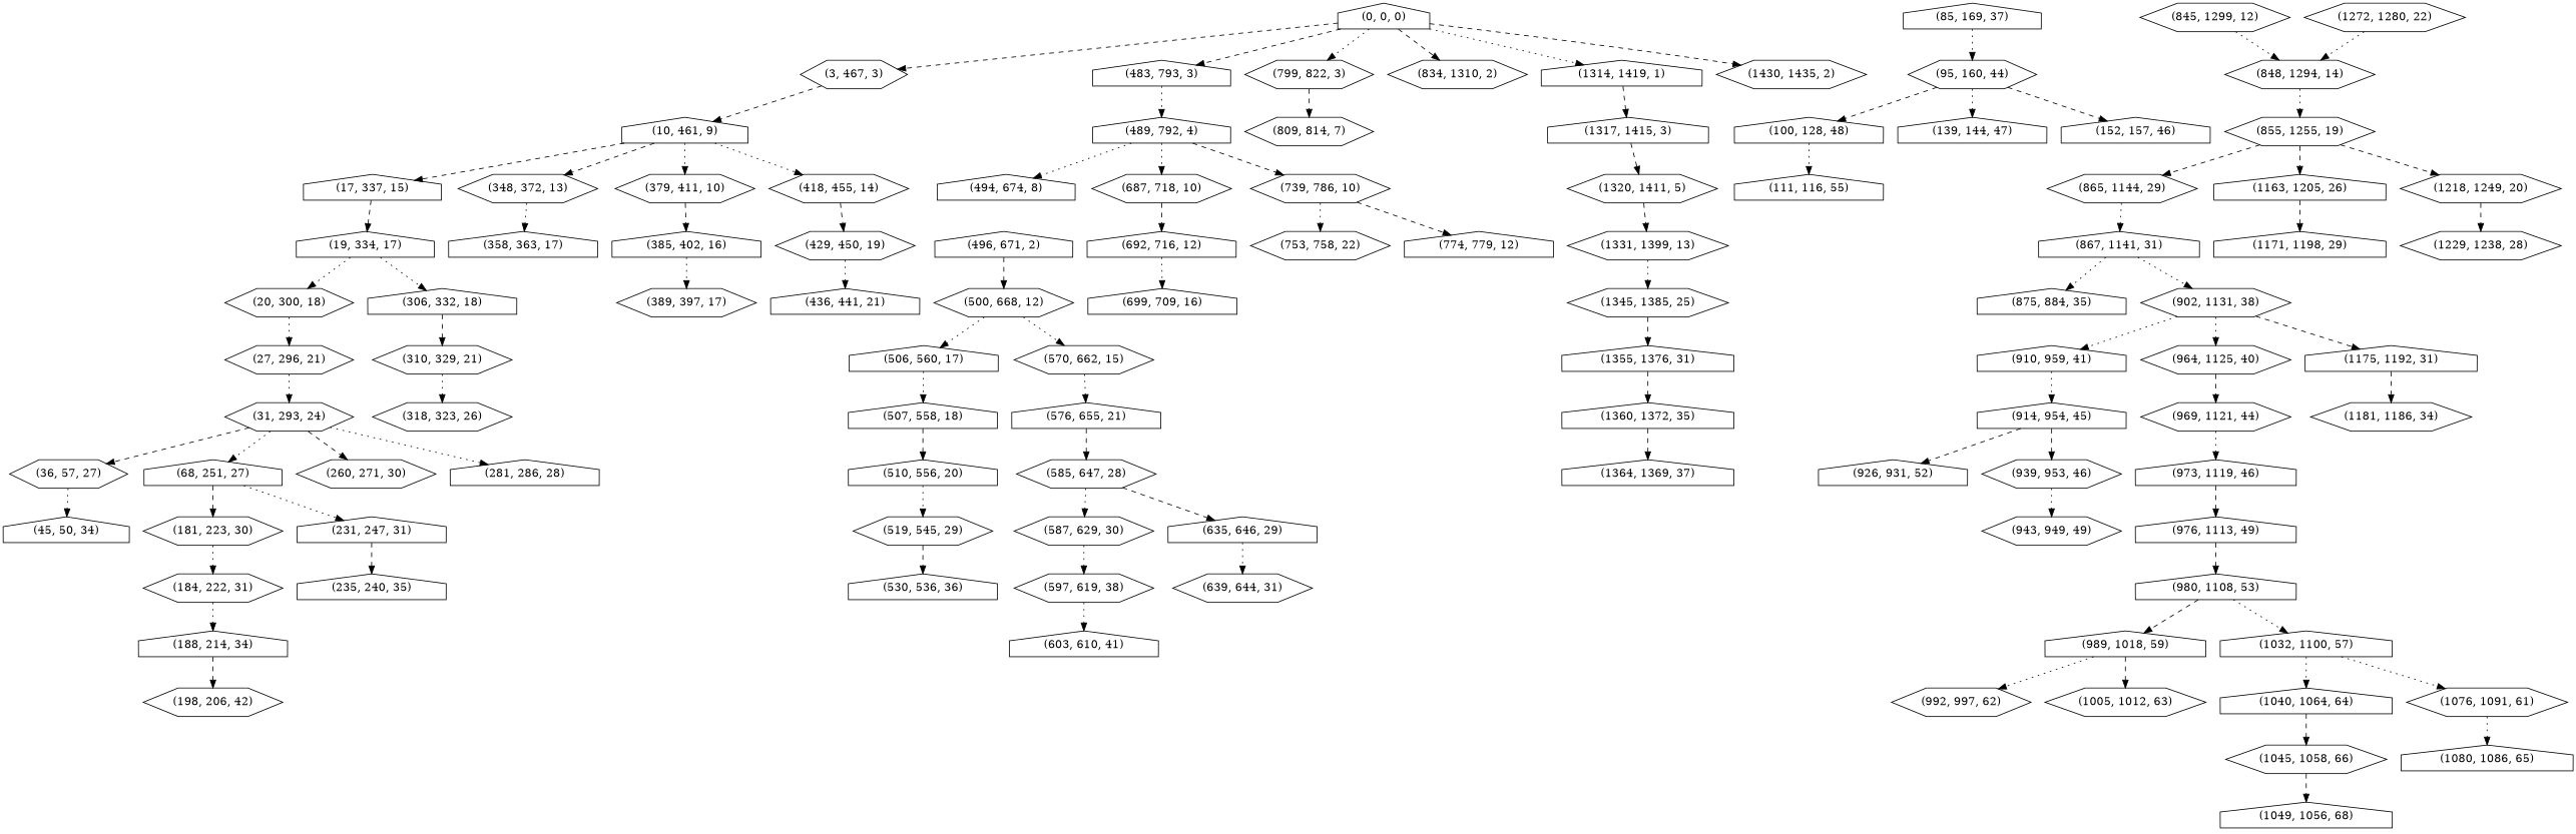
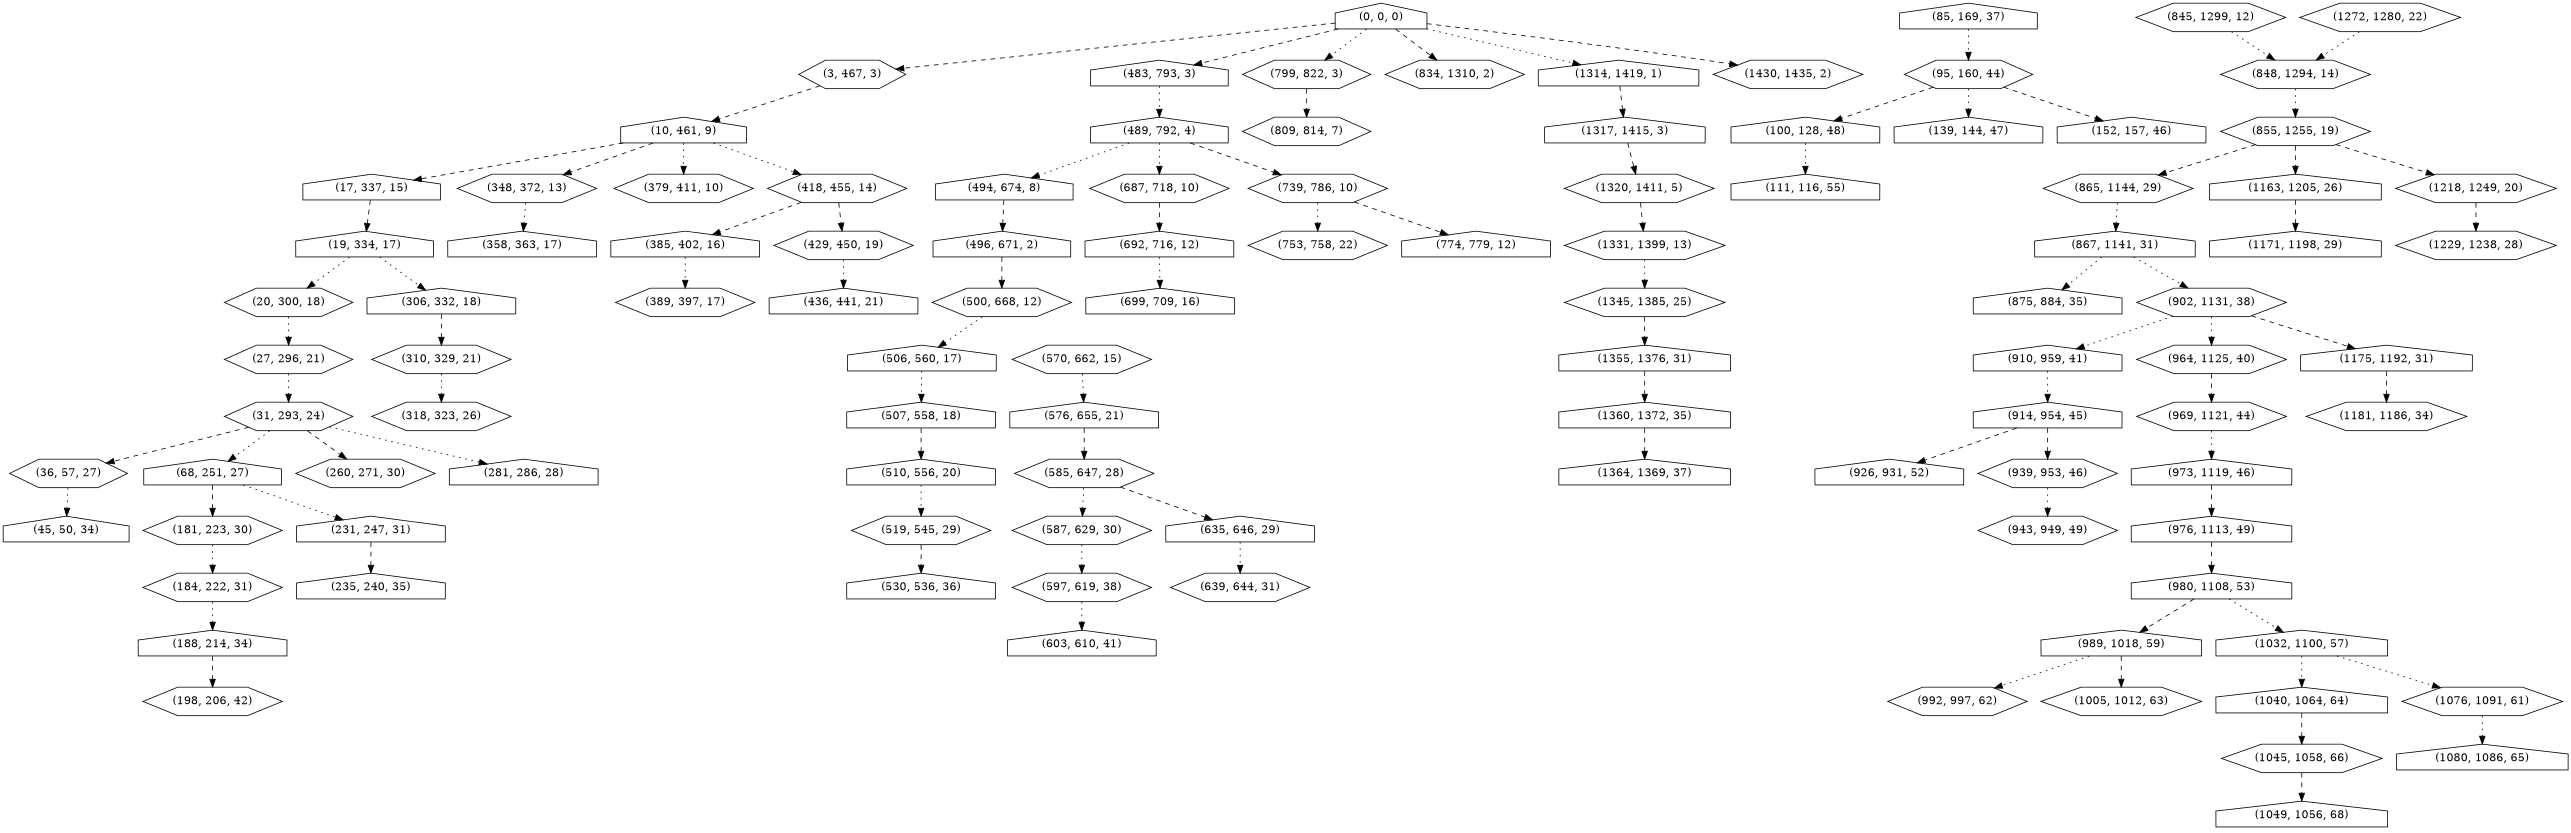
  digraph {
    node [shape=house]
    edge [style=dotted]
    "(3, 467, 3)" [shape=hexagon]
    "(0, 0, 0)"
    "(483, 793, 3)"
    "(799, 822, 3)" [shape=hexagon]
    "(834, 1310, 2)" [shape=hexagon]
    "(1314, 1419, 1)"
    "(1430, 1435, 2)" [shape=hexagon]
    "(10, 461, 9)"
    "(489, 792, 4)"
    "(809, 814, 7)" [shape=hexagon]
    "(1317, 1415, 3)"
    "(17, 337, 15)"
    "(348, 372, 13)" [shape=hexagon]
    "(379, 411, 10)" [shape=hexagon]
    "(418, 455, 14)" [shape=hexagon]
    "(19, 334, 17)"
    "(358, 363, 17)"
    "(385, 402, 16)"
    "(429, 450, 19)" [shape=hexagon]
    "(20, 300, 18)" [shape=hexagon]
    "(306, 332, 18)"
    "(27, 296, 21)" [shape=hexagon]
    "(310, 329, 21)" [shape=hexagon]
    "(31, 293, 24)" [shape=hexagon]
    "(36, 57, 27)" [shape=hexagon]
    "(68, 251, 27)"
    "(260, 271, 30)" [shape=hexagon]
    "(281, 286, 28)"
    "(45, 50, 34)"
    "(181, 223, 30)" [shape=hexagon]
    "(231, 247, 31)"
    "(184, 222, 31)" [shape=hexagon]
    "(235, 240, 35)"
    "(95, 160, 44)" [shape=hexagon]
    "(85, 169, 37)"
    "(100, 128, 48)"
    "(139, 144, 47)"
    "(152, 157, 46)"
    "(111, 116, 55)"
    "(188, 214, 34)"
    "(198, 206, 42)" [shape=hexagon]
    "(318, 323, 26)" [shape=hexagon]
    "(389, 397, 17)" [shape=hexagon]
    "(436, 441, 21)"
    "(494, 674, 8)"
    "(687, 718, 10)" [shape=hexagon]
    "(739, 786, 10)" [shape=hexagon]
    n48 [label="(496, 671, 2)"]
    "(692, 716, 12)"
    "(753, 758, 22)" [shape=hexagon]
    "(774, 779, 12)"
    "(500, 668, 12)" [shape=hexagon]
    "(506, 560, 17)"
    "(570, 662, 15)" [shape=hexagon]
    "(507, 558, 18)"
    "(576, 655, 21)"
    "(510, 556, 20)"
    "(519, 545, 29)" [shape=hexagon]
    "(530, 536, 36)"
    "(585, 647, 28)" [shape=hexagon]
    "(587, 629, 30)" [shape=hexagon]
    "(635, 646, 29)"
    "(597, 619, 38)" [shape=hexagon]
    "(639, 644, 31)" [shape=hexagon]
    "(603, 610, 41)"
    "(699, 709, 16)"
    "(845, 1299, 12)" [shape=hexagon]
    "(848, 1294, 14)" [shape=hexagon]
    "(855, 1255, 19)" [shape=hexagon]
    "(865, 1144, 29)" [shape=hexagon]
    "(1163, 1205, 26)"
    "(1218, 1249, 20)" [shape=hexagon]
    "(1272, 1280, 22)" [shape=hexagon]
    "(867, 1141, 31)"
    "(1171, 1198, 29)"
    "(1229, 1238, 28)" [shape=hexagon]
    "(875, 884, 35)"
    "(902, 1131, 38)" [shape=hexagon]
    "(910, 959, 41)"
    "(964, 1125, 40)" [shape=hexagon]
    "(1175, 1192, 31)"
    "(914, 954, 45)"
    "(969, 1121, 44)" [shape=hexagon]
    "(926, 931, 52)"
    "(939, 953, 46)" [shape=hexagon]
    "(943, 949, 49)" [shape=hexagon]
    "(973, 1119, 46)"
    "(976, 1113, 49)"
    "(980, 1108, 53)"
    "(989, 1018, 59)"
    "(1032, 1100, 57)"
    "(992, 997, 62)" [shape=hexagon]
    "(1005, 1012, 63)" [shape=hexagon]
    "(1040, 1064, 64)"
    "(1076, 1091, 61)" [shape=hexagon]
    "(1045, 1058, 66)" [shape=hexagon]
    "(1080, 1086, 65)"
    "(1049, 1056, 68)"
    "(1181, 1186, 34)" [shape=hexagon]
    "(1320, 1411, 5)" [shape=hexagon]
    "(1331, 1399, 13)" [shape=hexagon]
    "(1345, 1385, 25)" [shape=hexagon]
    "(1355, 1376, 31)"
    "(1360, 1372, 35)"
    "(1364, 1369, 37)"
    "(3, 467, 3)" -> "(10, 461, 9)" [style=dashed]
    "(0, 0, 0)" -> "(3, 467, 3)" [style=dashed]
    "(0, 0, 0)" -> "(483, 793, 3)" [style=dashed]
    "(0, 0, 0)" -> "(799, 822, 3)"
    "(0, 0, 0)" -> "(834, 1310, 2)" [style=dashed]
    "(0, 0, 0)" -> "(1314, 1419, 1)"
    "(0, 0, 0)" -> "(1430, 1435, 2)" [style=dashed]
    "(483, 793, 3)" -> "(489, 792, 4)"
    "(799, 822, 3)" -> "(809, 814, 7)" [style=dashed]
    "(1314, 1419, 1)" -> "(1317, 1415, 3)" [style=dashed]
    "(10, 461, 9)" -> "(17, 337, 15)" [style=dashed]
    "(10, 461, 9)" -> "(348, 372, 13)" [style=dashed]
    "(10, 461, 9)" -> "(379, 411, 10)"
    "(10, 461, 9)" -> "(418, 455, 14)"
    "(489, 792, 4)" -> "(494, 674, 8)"
    "(489, 792, 4)" -> "(687, 718, 10)"
    "(489, 792, 4)" -> "(739, 786, 10)" [style=dashed]
    "(1317, 1415, 3)" -> "(1320, 1411, 5)" [style=dashed]
    "(17, 337, 15)" -> "(19, 334, 17)" [style=dashed]
    "(348, 372, 13)" -> "(358, 363, 17)"
-   "(379, 411, 10)" -> "(385, 402, 16)" [style=dashed]
+   "(418, 455, 14)" -> "(385, 402, 16)" [style=dashed]
    "(418, 455, 14)" -> "(429, 450, 19)" [style=dashed]
    "(19, 334, 17)" -> "(20, 300, 18)"
    "(19, 334, 17)" -> "(306, 332, 18)"
    "(385, 402, 16)" -> "(389, 397, 17)"
    "(429, 450, 19)" -> "(436, 441, 21)"
    "(20, 300, 18)" -> "(27, 296, 21)"
    "(306, 332, 18)" -> "(310, 329, 21)" [style=dashed]
    "(27, 296, 21)" -> "(31, 293, 24)"
    "(310, 329, 21)" -> "(318, 323, 26)"
    "(31, 293, 24)" -> "(36, 57, 27)" [style=dashed]
    "(31, 293, 24)" -> "(68, 251, 27)"
    "(31, 293, 24)" -> "(260, 271, 30)" [style=dashed]
    "(31, 293, 24)" -> "(281, 286, 28)"
    "(36, 57, 27)" -> "(45, 50, 34)"
    "(68, 251, 27)" -> "(181, 223, 30)" [style=dashed]
    "(68, 251, 27)" -> "(231, 247, 31)"
    "(181, 223, 30)" -> "(184, 222, 31)"
    "(231, 247, 31)" -> "(235, 240, 35)" [style=dashed]
    "(184, 222, 31)" -> "(188, 214, 34)"
    "(95, 160, 44)" -> "(100, 128, 48)" [style=dashed]
    "(95, 160, 44)" -> "(139, 144, 47)"
    "(95, 160, 44)" -> "(152, 157, 46)" [style=dashed]
    "(85, 169, 37)" -> "(95, 160, 44)"
    "(100, 128, 48)" -> "(111, 116, 55)"
    "(188, 214, 34)" -> "(198, 206, 42)" [style=dashed]
+   "(494, 674, 8)" -> n48 [style=dashed]
    "(687, 718, 10)" -> "(692, 716, 12)" [style=dashed]
    "(739, 786, 10)" -> "(753, 758, 22)"
    "(739, 786, 10)" -> "(774, 779, 12)" [style=dashed]
    n48 -> "(500, 668, 12)" [style=dashed]
    "(692, 716, 12)" -> "(699, 709, 16)"
    "(500, 668, 12)" -> "(506, 560, 17)"
-   "(500, 668, 12)" -> "(570, 662, 15)"
    "(506, 560, 17)" -> "(507, 558, 18)"
    "(570, 662, 15)" -> "(576, 655, 21)"
    "(507, 558, 18)" -> "(510, 556, 20)" [style=dashed]
    "(576, 655, 21)" -> "(585, 647, 28)" [style=dashed]
    "(510, 556, 20)" -> "(519, 545, 29)"
    "(519, 545, 29)" -> "(530, 536, 36)" [style=dashed]
    "(585, 647, 28)" -> "(587, 629, 30)"
    "(585, 647, 28)" -> "(635, 646, 29)" [style=dashed]
    "(587, 629, 30)" -> "(597, 619, 38)"
    "(635, 646, 29)" -> "(639, 644, 31)"
    "(597, 619, 38)" -> "(603, 610, 41)"
    "(845, 1299, 12)" -> "(848, 1294, 14)"
    "(848, 1294, 14)" -> "(855, 1255, 19)"
    "(855, 1255, 19)" -> "(865, 1144, 29)" [style=dashed]
    "(855, 1255, 19)" -> "(1163, 1205, 26)" [style=dashed]
    "(855, 1255, 19)" -> "(1218, 1249, 20)" [style=dashed]
    "(865, 1144, 29)" -> "(867, 1141, 31)"
    "(1163, 1205, 26)" -> "(1171, 1198, 29)" [style=dashed]
    "(1218, 1249, 20)" -> "(1229, 1238, 28)" [style=dashed]
    "(1272, 1280, 22)" -> "(848, 1294, 14)"
    "(867, 1141, 31)" -> "(875, 884, 35)"
    "(867, 1141, 31)" -> "(902, 1131, 38)"
    "(902, 1131, 38)" -> "(910, 959, 41)"
    "(902, 1131, 38)" -> "(964, 1125, 40)"
    "(902, 1131, 38)" -> "(1175, 1192, 31)" [style=dashed]
    "(910, 959, 41)" -> "(914, 954, 45)"
    "(964, 1125, 40)" -> "(969, 1121, 44)" [style=dashed]
    "(1175, 1192, 31)" -> "(1181, 1186, 34)" [style=dashed]
    "(914, 954, 45)" -> "(926, 931, 52)" [style=dashed]
    "(914, 954, 45)" -> "(939, 953, 46)" [style=dashed]
    "(969, 1121, 44)" -> "(973, 1119, 46)"
    "(939, 953, 46)" -> "(943, 949, 49)"
    "(973, 1119, 46)" -> "(976, 1113, 49)" [style=dashed]
    "(976, 1113, 49)" -> "(980, 1108, 53)" [style=dashed]
    "(980, 1108, 53)" -> "(989, 1018, 59)" [style=dashed]
    "(980, 1108, 53)" -> "(1032, 1100, 57)"
    "(989, 1018, 59)" -> "(992, 997, 62)"
    "(989, 1018, 59)" -> "(1005, 1012, 63)" [style=dashed]
    "(1032, 1100, 57)" -> "(1040, 1064, 64)"
    "(1032, 1100, 57)" -> "(1076, 1091, 61)"
    "(1040, 1064, 64)" -> "(1045, 1058, 66)" [style=dashed]
    "(1076, 1091, 61)" -> "(1080, 1086, 65)"
    "(1045, 1058, 66)" -> "(1049, 1056, 68)" [style=dashed]
    "(1320, 1411, 5)" -> "(1331, 1399, 13)" [style=dashed]
    "(1331, 1399, 13)" -> "(1345, 1385, 25)"
    "(1345, 1385, 25)" -> "(1355, 1376, 31)" [style=dashed]
    "(1355, 1376, 31)" -> "(1360, 1372, 35)" [style=dashed]
    "(1360, 1372, 35)" -> "(1364, 1369, 37)" [style=dashed]
  }
